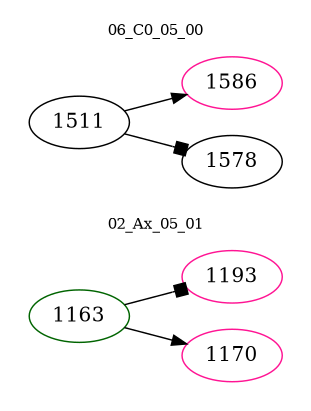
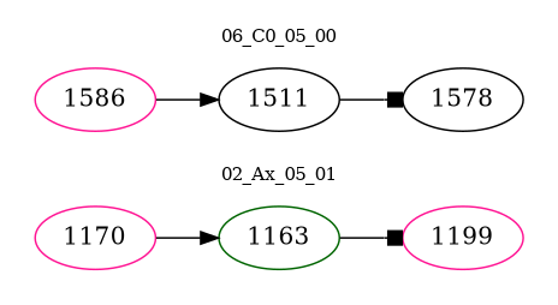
  digraph {
    rankdir=LR
    node [color=deeppink]
    edge [arrowhead=normal color=black]
    n1 [label=1170]
    n2 [color=darkgreen label=1163]
-   n3 [label=1193]
+   n3 [label=1199]
    n4 [color=black label=1578]
    n5 [color=black label=1511]
    n6 [label=1586]
    subgraph cluster_1 {
      color=white
      fontsize=10
      label="02_Ax_05_01"
      n1
      n2
      n3
    }
    subgraph cluster_2 {
      color=white
      fontsize=10
      label="06_C0_05_00"
      n4
      n5
      n6
    }
-   n2 -> n1
+   n1 -> n2
    n2 -> n3 [arrowhead=box]
    n5 -> n4 [arrowhead=box]
-   n5 -> n6
+   n6 -> n5
  }
